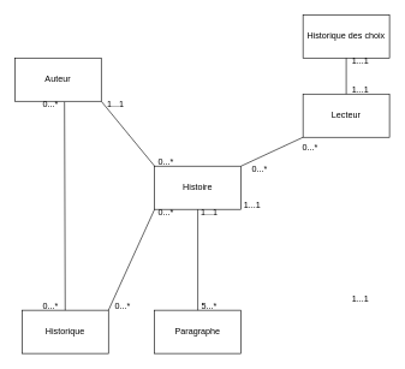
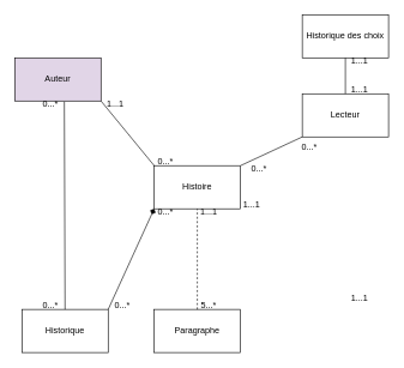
  <mxCell id="0" />
  <mxCell id="1" parent="0" />
- <mxCell id="2" value="Auteur" style="rounded=0;whiteSpace=wrap;html=1;" vertex="1" parent="1"><mxGeometry x="20" y="80" width="120" height="60" as="geometry" /></mxCell>
+ <mxCell id="2" value="Auteur" style="rounded=0;whiteSpace=wrap;html=1;fillColor=#e1d5e7;" vertex="1" parent="1"><mxGeometry x="20" y="80" width="120" height="60" as="geometry" /></mxCell>
  <mxCell id="3" value="Histoire" style="rounded=0;whiteSpace=wrap;html=1;" vertex="1" parent="1"><mxGeometry x="214" y="230" width="120" height="60" as="geometry" /></mxCell>
  <mxCell id="4" value="Paragraphe" style="rounded=0;whiteSpace=wrap;html=1;" vertex="1" parent="1"><mxGeometry x="214" y="430" width="120" height="60" as="geometry" /></mxCell>
  <mxCell id="5" value="Historique" style="rounded=0;whiteSpace=wrap;html=1;" vertex="1" parent="1"><mxGeometry x="30" y="430" width="120" height="60" as="geometry" /></mxCell>
  <mxCell id="6" value="Lecteur" style="rounded=0;whiteSpace=wrap;html=1;" vertex="1" parent="1"><mxGeometry x="420" y="130" width="120" height="60" as="geometry" /></mxCell>
  <mxCell id="7" value="Historique des choix" style="rounded=0;whiteSpace=wrap;html=1;" vertex="1" parent="1"><mxGeometry x="420" y="20" width="120" height="60" as="geometry" /></mxCell>
- <mxCell id="8" value="" style="endArrow=none;html=1;rounded=0;exitX=0.5;exitY=0;exitDx=0;exitDy=0;entryX=0.5;entryY=1;entryDx=0;entryDy=0;" edge="1" parent="1" source="4" target="3"><mxGeometry width="50" height="50" relative="1" as="geometry"><mxPoint x="250" y="320" as="sourcePoint" /><mxPoint x="300" y="270" as="targetPoint" /></mxGeometry></mxCell>
- <mxCell id="9" value="" style="endArrow=none;html=1;rounded=0;exitX=1;exitY=0;exitDx=0;exitDy=0;entryX=0;entryY=1;entryDx=0;entryDy=0;" edge="1" parent="1" source="5" target="3"><mxGeometry width="50" height="50" relative="1" as="geometry"><mxPoint x="250" y="320" as="sourcePoint" /><mxPoint x="280" y="290" as="targetPoint" /></mxGeometry></mxCell>
+ <mxCell id="8" value="" style="endArrow=none;html=1;rounded=0;exitX=0.5;exitY=0;exitDx=0;exitDy=0;entryX=0.5;entryY=1;entryDx=0;entryDy=0;dashed=1;" edge="1" parent="1" source="4" target="3"><mxGeometry width="50" height="50" relative="1" as="geometry"><mxPoint x="250" y="320" as="sourcePoint" /><mxPoint x="300" y="270" as="targetPoint" /></mxGeometry></mxCell>
+ <mxCell id="9" value="" style="endArrow=diamond;html=1;rounded=0;exitX=1;exitY=0;exitDx=0;exitDy=0;entryX=0;entryY=1;entryDx=0;entryDy=0;" edge="1" parent="1" source="5" target="3"><mxGeometry width="50" height="50" relative="1" as="geometry"><mxPoint x="250" y="320" as="sourcePoint" /><mxPoint x="280" y="290" as="targetPoint" /></mxGeometry></mxCell>
  <mxCell id="10" value="" style="endArrow=none;html=1;rounded=0;entryX=0;entryY=1;entryDx=0;entryDy=0;exitX=1;exitY=0;exitDx=0;exitDy=0;" edge="1" parent="1" source="3" target="6"><mxGeometry width="50" height="50" relative="1" as="geometry"><mxPoint x="250" y="230" as="sourcePoint" /><mxPoint x="300" y="180" as="targetPoint" /></mxGeometry></mxCell>
  <mxCell id="11" value="" style="endArrow=none;html=1;rounded=0;entryX=0.5;entryY=1;entryDx=0;entryDy=0;exitX=0.5;exitY=0;exitDx=0;exitDy=0;" edge="1" parent="1" source="6" target="7"><mxGeometry width="50" height="50" relative="1" as="geometry"><mxPoint x="250" y="230" as="sourcePoint" /><mxPoint x="300" y="180" as="targetPoint" /></mxGeometry></mxCell>
  <mxCell id="12" value="" style="endArrow=none;html=1;rounded=0;entryX=1;entryY=1;entryDx=0;entryDy=0;exitX=0;exitY=0;exitDx=0;exitDy=0;" edge="1" parent="1" source="3" target="2"><mxGeometry width="50" height="50" relative="1" as="geometry"><mxPoint x="250" y="230" as="sourcePoint" /><mxPoint x="300" y="180" as="targetPoint" /></mxGeometry></mxCell>
  <mxCell id="13" value="" style="endArrow=none;html=1;rounded=0;entryX=0.575;entryY=1.017;entryDx=0;entryDy=0;exitX=0.5;exitY=0;exitDx=0;exitDy=0;entryPerimeter=0;" edge="1" parent="1" source="5" target="2"><mxGeometry width="50" height="50" relative="1" as="geometry"><mxPoint x="250" y="230" as="sourcePoint" /><mxPoint x="300" y="180" as="targetPoint" /></mxGeometry></mxCell>
  <mxCell id="14" value="0...*" style="text;html=1;strokeColor=none;fillColor=none;align=center;verticalAlign=middle;whiteSpace=wrap;rounded=0;" vertex="1" parent="1"><mxGeometry x="400" y="190" width="60" height="30" as="geometry" /></mxCell>
  <mxCell id="15" value="0...*" style="text;html=1;strokeColor=none;fillColor=none;align=center;verticalAlign=middle;whiteSpace=wrap;rounded=0;" vertex="1" parent="1"><mxGeometry x="330" y="220" width="60" height="30" as="geometry" /></mxCell>
  <mxCell id="16" value="1...1" style="text;html=1;strokeColor=none;fillColor=none;align=center;verticalAlign=middle;whiteSpace=wrap;rounded=0;" vertex="1" parent="1"><mxGeometry x="470" y="110" width="60" height="30" as="geometry" /></mxCell>
  <mxCell id="17" value="1...1" style="text;html=1;strokeColor=none;fillColor=none;align=center;verticalAlign=middle;whiteSpace=wrap;rounded=0;" vertex="1" parent="1"><mxGeometry x="470" y="70" width="60" height="30" as="geometry" /></mxCell>
  <mxCell id="18" value="1...1" style="text;html=1;strokeColor=none;fillColor=none;align=center;verticalAlign=middle;whiteSpace=wrap;rounded=0;" vertex="1" parent="1"><mxGeometry x="320" y="270" width="60" height="30" as="geometry" /></mxCell>
  <mxCell id="19" value="1...1" style="text;html=1;strokeColor=none;fillColor=none;align=center;verticalAlign=middle;whiteSpace=wrap;rounded=0;" vertex="1" parent="1"><mxGeometry x="470" y="400" width="60" height="30" as="geometry" /></mxCell>
  <mxCell id="20" value="5...*" style="text;html=1;strokeColor=none;fillColor=none;align=center;verticalAlign=middle;whiteSpace=wrap;rounded=0;" vertex="1" parent="1"><mxGeometry x="260" y="410" width="60" height="30" as="geometry" /></mxCell>
  <mxCell id="21" value="1...1" style="text;html=1;strokeColor=none;fillColor=none;align=center;verticalAlign=middle;whiteSpace=wrap;rounded=0;" vertex="1" parent="1"><mxGeometry x="260" y="280" width="60" height="30" as="geometry" /></mxCell>
  <mxCell id="22" value="0...*" style="text;html=1;strokeColor=none;fillColor=none;align=center;verticalAlign=middle;whiteSpace=wrap;rounded=0;" vertex="1" parent="1"><mxGeometry x="140" y="410" width="60" height="30" as="geometry" /></mxCell>
  <mxCell id="23" value="0...*" style="text;html=1;strokeColor=none;fillColor=none;align=center;verticalAlign=middle;whiteSpace=wrap;rounded=0;" vertex="1" parent="1"><mxGeometry x="200" y="280" width="60" height="30" as="geometry" /></mxCell>
  <mxCell id="24" value="0...*" style="text;html=1;strokeColor=none;fillColor=none;align=center;verticalAlign=middle;whiteSpace=wrap;rounded=0;" vertex="1" parent="1"><mxGeometry x="40" y="130" width="60" height="30" as="geometry" /></mxCell>
  <mxCell id="25" value="0...*" style="text;html=1;strokeColor=none;fillColor=none;align=center;verticalAlign=middle;whiteSpace=wrap;rounded=0;" vertex="1" parent="1"><mxGeometry x="40" y="410" width="60" height="30" as="geometry" /></mxCell>
  <mxCell id="26" value="0...*" style="text;html=1;strokeColor=none;fillColor=none;align=center;verticalAlign=middle;whiteSpace=wrap;rounded=0;" vertex="1" parent="1"><mxGeometry x="200" y="210" width="60" height="30" as="geometry" /></mxCell>
  <mxCell id="27" value="1...1" style="text;html=1;strokeColor=none;fillColor=none;align=center;verticalAlign=middle;whiteSpace=wrap;rounded=0;" vertex="1" parent="1"><mxGeometry x="130" y="130" width="60" height="30" as="geometry" /></mxCell>
